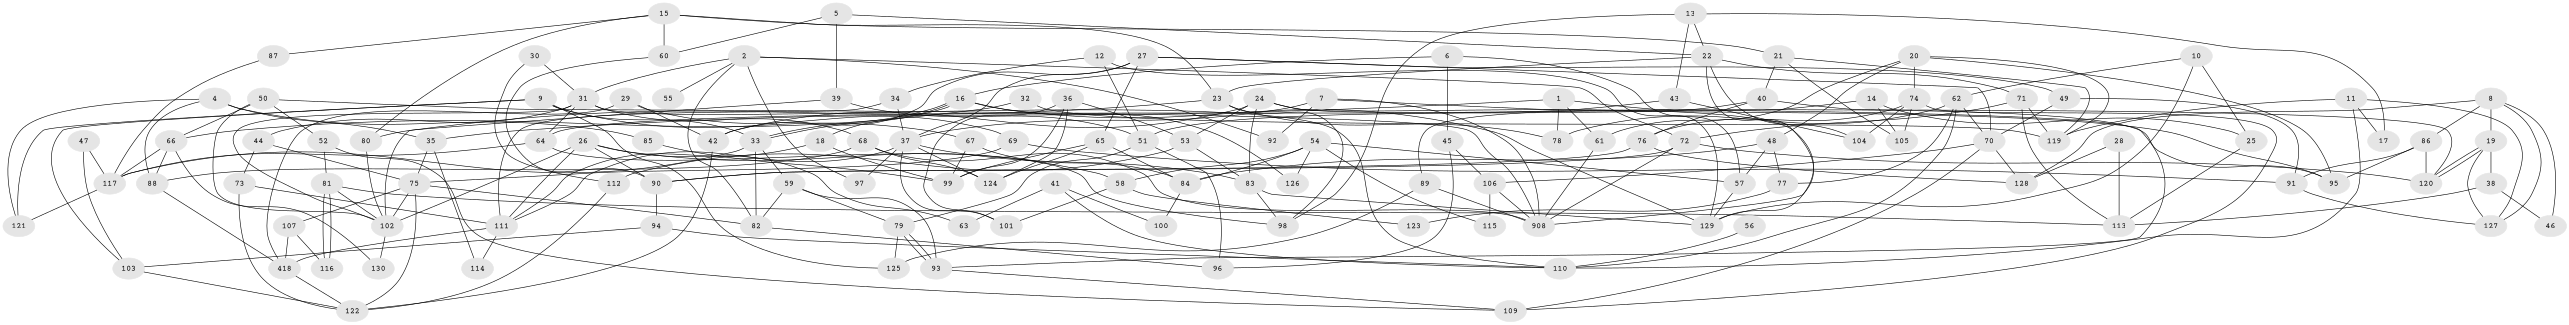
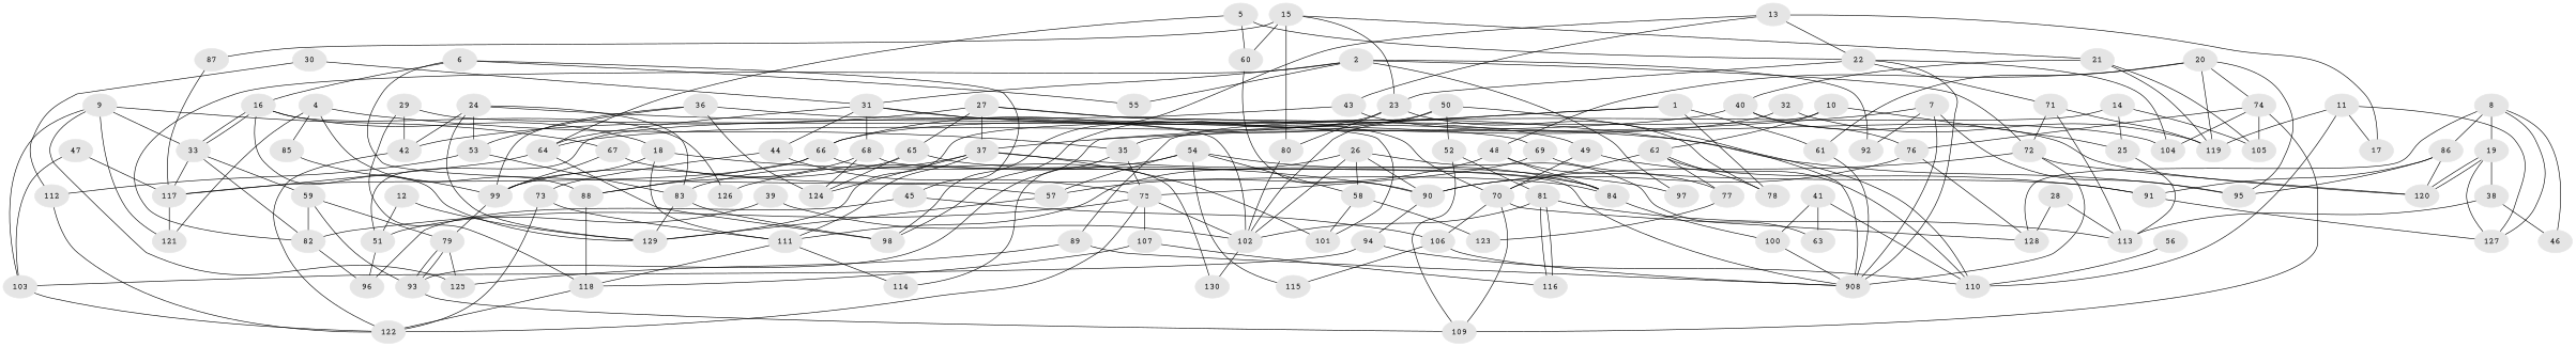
  graph {
    fontname="Courier Prime"
    node [color=gray90 fontname="Courier Prime" style=filled]
    edge [fontname="Courier Prime"]
    1
    35
    61
    78
    93
    75
    114
    n8 [label=908]
    109
    2
    31
    55
    72
    82
    92
    97
    64
    110
    102
    44
    68
    90
    120
    96
    26
    111
    58
    63
    71
    119
    113
    89
    125
    4
    85
    88
    121
    99
-   118 [label=418]
+   118
    5
    22
    60
    23
    104
    98
    117
    6
    16
    45
    57
    33
    129
    18
    126
    106
    7
    37
    95
    83
    101
    124
    8
    19
    46
    86
    127
    128
    38
    91
    9
    67
    103
    59
    84
    122
    10
    25
    62
    70
    77
    11
    17
    12
-   34
    51
    79
    13
    43
    14
    105
    15
    21
    80
    87
    40
    94
    20
    48
    74
    76
    24
    42
    53
    112
    123
    130
    27
    49
    65
    28
    29
    69
    30
    73
    32
    66
    107
    36
    39
    41
    100
    115
    47
    50
    52
    81
    116
    54
    56
    1 -- 35
    1 -- 61
    1 -- 78
    1 -- 93
    35 -- 75
    35 -- 114
    61 -- n8
    93 -- 109
    75 -- 82
    75 -- 102
    75 -- 122
    75 -- 107
    2 -- 31
    2 -- 55
    2 -- 72
    2 -- 82
    2 -- 92
    2 -- 97
    31 -- 64
    31 -- 110
    31 -- 102
    31 -- 44
    31 -- 68
    72 -- n8
    72 -- 90
    72 -- 120
    82 -- 96
    64 -- 98
    64 -- 117
    102 -- 130
    44 -- 75
    44 -- 73
    68 -- n8
    68 -- 88
    68 -- 124
    90 -- 94
    26 -- 102
    26 -- 90
    26 -- 111
    26 -- 58
    26 -- 63
    111 -- 114
    111 -- 118
    58 -- 101
    58 -- 123
    71 -- 72
    71 -- 119
    71 -- 113
    89 -- n8
    89 -- 125
    4 -- 35
    4 -- 85
    4 -- 88
    4 -- 121
    85 -- 99
    88 -- 118
    118 -- 122
-   5 -- 39
+   5 -- 64
    5 -- 22
    5 -- 60
    22 -- n8
    22 -- 71
    22 -- 23
    22 -- 104
    60 -- 90
    23 -- 78
    23 -- 98
    23 -- 80
    117 -- 121
+   6 -- 55
    6 -- 16
    6 -- 45
    6 -- 57
    16 -- 33
    16 -- 33
    16 -- 129
    16 -- 18
    16 -- 126
    45 -- 96
    45 -- 106
    57 -- 129
    33 -- 82
    33 -- 117
    33 -- 59
+   18 -- 90
    18 -- 111
    18 -- 99
    106 -- n8
    106 -- 115
    7 -- n8
    7 -- 92
    7 -- 37
    7 -- 95
    37 -- 97
    37 -- 111
    37 -- 83
    37 -- 101
    37 -- 124
    83 -- 98
    83 -- 129
    8 -- 19
    8 -- 46
    8 -- 86
    8 -- 127
    8 -- 128
    19 -- 120
    19 -- 120
    19 -- 127
    19 -- 38
    86 -- 120
    86 -- 95
    86 -- 91
    38 -- 113
    38 -- 46
    91 -- 127
    9 -- 125
    9 -- 121
    9 -- 33
    9 -- 67
    9 -- 103
    67 -- 99
    67 -- 84
    103 -- 122
    59 -- 93
    59 -- 82
    59 -- 79
    84 -- 100
    10 -- 129
    10 -- 25
    10 -- 62
    25 -- 113
    62 -- 78
    62 -- 110
    62 -- 70
    62 -- 77
    70 -- 109
    70 -- 106
    70 -- 128
    77 -- 123
    11 -- 110
    11 -- 119
    11 -- 127
    11 -- 17
    12 -- 129
-   12 -- 34
    12 -- 51
-   34 -- 111
-   34 -- 37
    51 -- 96
-   51 -- 79
+   99 -- 79
    79 -- 93
    79 -- 93
    79 -- 125
    13 -- 22
    13 -- 98
    13 -- 17
    13 -- 43
    43 -- 104
    43 -- 51
    14 -- 89
    14 -- 25
    14 -- 105
    15 -- 60
    15 -- 23
    15 -- 21
    15 -- 80
    15 -- 87
    21 -- 119
    21 -- 105
    21 -- 40
    80 -- 102
    87 -- 117
    40 -- 64
    40 -- 120
    40 -- 76
    94 -- 110
    94 -- 103
    20 -- 61
    20 -- 119
    20 -- 95
    20 -- 48
    20 -- 74
    48 -- 57
    48 -- 84
    48 -- 77
    74 -- 109
    74 -- 104
    74 -- 105
    74 -- 76
    76 -- 90
    76 -- 128
    24 -- 129
    24 -- 95
    24 -- 83
    24 -- 42
    24 -- 53
    42 -- 122
    53 -- 83
    53 -- 112
    112 -- 122
    27 -- 37
    27 -- 70
    27 -- 42
    27 -- 49
    27 -- 65
    49 -- 91
    49 -- 70
    65 -- 99
    65 -- 124
    65 -- 84
    28 -- 113
    28 -- 128
    29 -- 118
    29 -- 42
    29 -- 69
    69 -- 75
    69 -- 91
    30 -- 31
    30 -- 112
    73 -- 111
    73 -- 122
    32 -- 119
    32 -- 66
    66 -- 88
    66 -- 117
    66 -- 130
    107 -- 118
    107 -- 116
    36 -- 99
    36 -- 101
    36 -- 124
    36 -- 53
    39 -- 102
    39 -- 51
    41 -- 110
    41 -- 63
    41 -- 100
+   100 -- n8
    47 -- 117
    47 -- 103
    50 -- n8
    50 -- 102
    50 -- 66
    50 -- 52
    52 -- 109
    52 -- 81
    81 -- 102
    81 -- 113
    81 -- 116
    81 -- 116
    54 -- 58
    54 -- 57
    54 -- 126
    54 -- 84
    54 -- 115
    56 -- 110
  }
